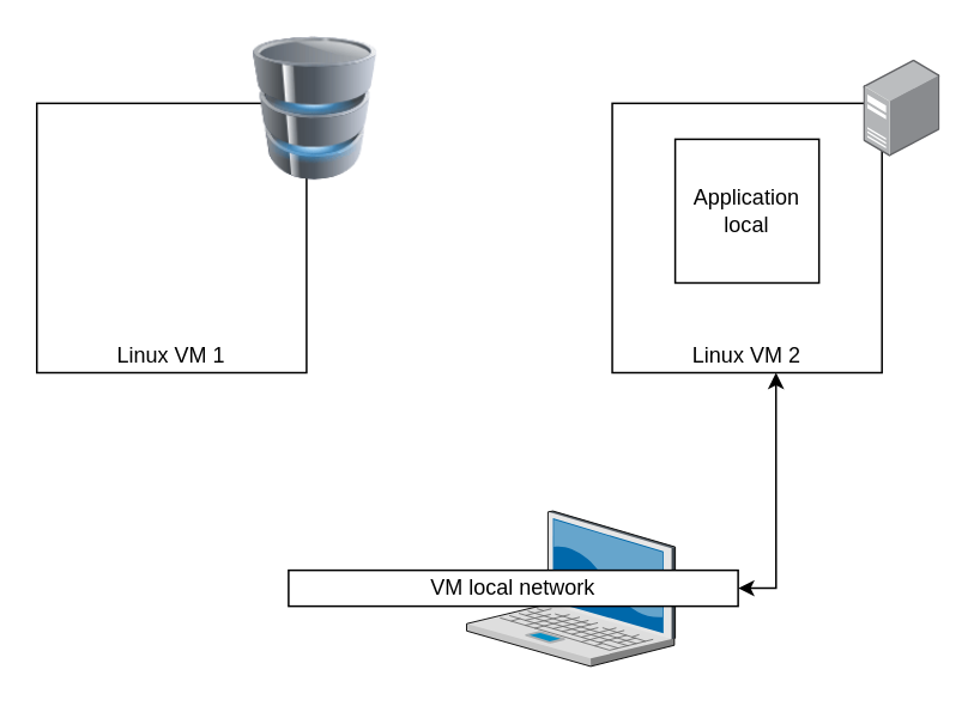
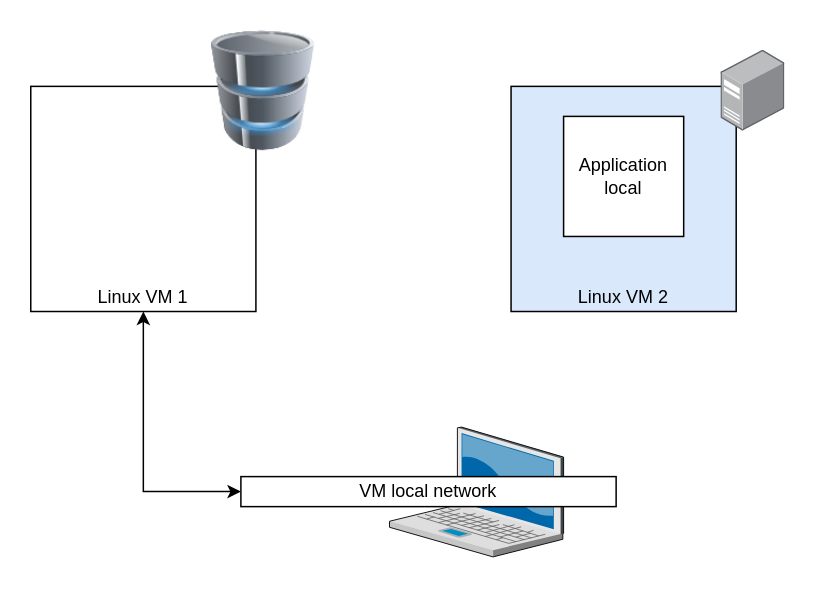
  <mxCell id="0" />
  <mxCell id="1" parent="0" />
  <mxCell id="2" value="" style="verticalLabelPosition=bottom;sketch=0;aspect=fixed;html=1;verticalAlign=top;strokeColor=none;align=center;outlineConnect=0;shape=mxgraph.citrix.laptop_2;" vertex="1" parent="1"><mxGeometry x="259" y="284" width="116" height="86.5" as="geometry" /></mxCell>
  <mxCell id="3" value="Linux VM 1" style="whiteSpace=wrap;html=1;aspect=fixed;verticalAlign=bottom;" vertex="1" parent="1"><mxGeometry x="20" y="57" width="150" height="150" as="geometry" /></mxCell>
- <mxCell id="4" value="Linux VM 2" style="whiteSpace=wrap;html=1;aspect=fixed;verticalAlign=bottom;" vertex="1" parent="1"><mxGeometry x="340" y="57" width="150" height="150" as="geometry" /></mxCell>
+ <mxCell id="4" value="Linux VM 2" style="whiteSpace=wrap;html=1;aspect=fixed;verticalAlign=bottom;fillColor=#dae8fc;" vertex="1" parent="1"><mxGeometry x="340" y="57" width="150" height="150" as="geometry" /></mxCell>
  <mxCell id="5" value="Application local" style="whiteSpace=wrap;html=1;aspect=fixed;" vertex="1" parent="1"><mxGeometry x="375" y="77" width="80" height="80" as="geometry" /></mxCell>
  <mxCell id="6" value="" style="image;points=[];aspect=fixed;html=1;align=center;shadow=0;dashed=0;image=img/lib/allied_telesis/computer_and_terminals/Server_Desktop.svg;" vertex="1" parent="1"><mxGeometry x="480" y="33" width="42.6" height="54" as="geometry" /></mxCell>
  <mxCell id="7" value="" style="image;html=1;image=img/lib/clip_art/computers/Database_128x128.png" vertex="1" parent="1"><mxGeometry x="135" y="20" width="80" height="80" as="geometry" /></mxCell>
+ <mxCell id="8" style="edgeStyle=orthogonalEdgeStyle;rounded=0;orthogonalLoop=1;jettySize=auto;html=1;exitX=0;exitY=0.5;exitDx=0;exitDy=0;entryX=0.5;entryY=1;entryDx=0;entryDy=0;startArrow=classic;startFill=1;" edge="1" parent="1" source="9" target="3"><mxGeometry relative="1" as="geometry" /></mxCell>
  <mxCell id="9" value="VM local network" style="rounded=0;whiteSpace=wrap;html=1;" vertex="1" parent="1"><mxGeometry x="160" y="317" width="250" height="20" as="geometry" /></mxCell>
- <mxCell id="10" style="edgeStyle=orthogonalEdgeStyle;rounded=0;orthogonalLoop=1;jettySize=auto;html=1;exitX=1;exitY=0.5;exitDx=0;exitDy=0;entryX=0.607;entryY=1;entryDx=0;entryDy=0;startArrow=classic;startFill=1;entryPerimeter=0;" edge="1" parent="1" source="9" target="4"><mxGeometry relative="1" as="geometry"><mxPoint x="533.8" y="327" as="sourcePoint" /><mxPoint x="468.8" y="207" as="targetPoint" /></mxGeometry></mxCell>
